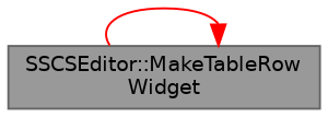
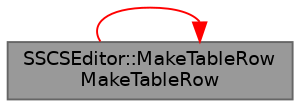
  digraph {
    rankdir=LR
-   n1 [color=gray40 fillcolor=grey60 fontcolor=black fontname=Helvetica fontsize=10 height=0.2 label="SSCSEditor::MakeTableRow\lWidget" shape=box style=filled width=0.4]
+   n1 [color=gray40 fillcolor=grey60 fontcolor=black fontname=Helvetica fontsize=10 height=0.2 label="SSCSEditor::MakeTableRow\lMakeTableRow" shape=box style=filled width=0.4]
    n1 -> n1 [color=red fontname=Helvetica fontsize=10 labelfontname=Helvetica labelfontsize=10 style=solid]
  }
